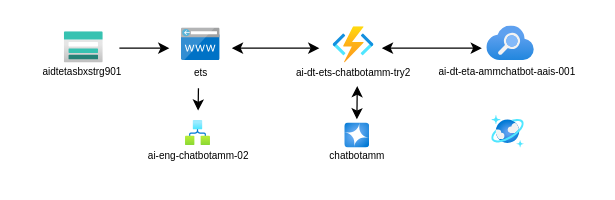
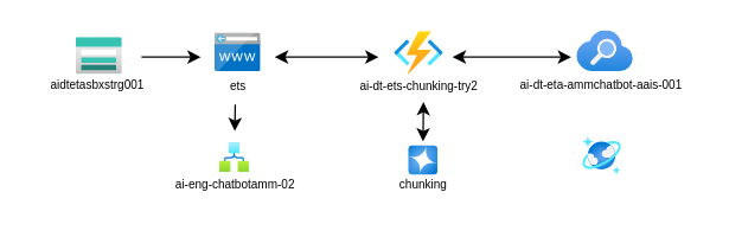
  <mxCell id="0" />
  <mxCell id="1" parent="0" />
  <mxCell id="2" value="&lt;font style=&quot;font-size: 8px;&quot;&gt;ets&lt;/font&gt;" style="text;html=1;align=center;verticalAlign=middle;resizable=0;points=[];autosize=1;strokeColor=none;fillColor=none;" vertex="1" parent="1"><mxGeometry x="135" y="42" width="50" height="30" as="geometry" /></mxCell>
  <mxCell id="3" value="" style="image;sketch=0;aspect=fixed;html=1;points=[];align=center;fontSize=12;image=img/lib/mscae/CustomDomain.svg;" vertex="1" parent="1"><mxGeometry x="144.76" y="22" width="30.96" height="26" as="geometry" /></mxCell>
  <mxCell id="4" value="" style="image;aspect=fixed;html=1;points=[];align=center;fontSize=12;image=img/lib/azure2/compute/Function_Apps.svg;" vertex="1" parent="1"><mxGeometry x="266" y="21" width="32.87" height="29" as="geometry" /></mxCell>
  <mxCell id="5" value="" style="endArrow=classic;startArrow=classic;html=1;rounded=0;" edge="1" parent="1"><mxGeometry width="50" height="50" relative="1" as="geometry"><mxPoint x="185" y="38" as="sourcePoint" /><mxPoint x="255" y="38" as="targetPoint" /></mxGeometry></mxCell>
- <mxCell id="6" value="&lt;font style=&quot;font-size: 8px;&quot;&gt;ai-dt-ets-chatbotamm-try2&lt;/font&gt;" style="text;html=1;align=center;verticalAlign=middle;resizable=0;points=[];autosize=1;strokeColor=none;fillColor=none;" vertex="1" parent="1"><mxGeometry x="222.43" y="42" width="120" height="30" as="geometry" /></mxCell>
+ <mxCell id="6" value="&lt;font style=&quot;font-size: 8px;&quot;&gt;ai-dt-ets-chunking-try2&lt;/font&gt;" style="text;html=1;align=center;verticalAlign=middle;resizable=0;points=[];autosize=1;strokeColor=none;fillColor=none;" vertex="1" parent="1"><mxGeometry x="222.43" y="42" width="120" height="30" as="geometry" /></mxCell>
  <mxCell id="7" value="" style="image;aspect=fixed;html=1;points=[];align=center;fontSize=12;image=img/lib/azure2/app_services/Search_Services.svg;" vertex="1" parent="1"><mxGeometry x="389" y="20.44" width="38.15" height="27.56" as="geometry" /></mxCell>
  <mxCell id="8" value="" style="endArrow=classic;startArrow=classic;html=1;rounded=0;" edge="1" parent="1"><mxGeometry width="50" height="50" relative="1" as="geometry"><mxPoint x="305" y="38" as="sourcePoint" /><mxPoint x="385" y="38" as="targetPoint" /></mxGeometry></mxCell>
  <mxCell id="9" value="&lt;font style=&quot;font-size: 8px;&quot;&gt;ai-dt-eta-ammchatbot-aais-001&lt;/font&gt;" style="text;html=1;align=center;verticalAlign=middle;resizable=0;points=[];autosize=1;strokeColor=none;fillColor=none;" vertex="1" parent="1"><mxGeometry x="340" y="41" width="130" height="30" as="geometry" /></mxCell>
  <mxCell id="10" value="" style="image;aspect=fixed;html=1;points=[];align=center;fontSize=12;image=img/lib/azure2/ai_machine_learning/Azure_OpenAI.svg;" vertex="1" parent="1"><mxGeometry x="275.44" y="98" width="20" height="20" as="geometry" /></mxCell>
  <mxCell id="11" value="" style="endArrow=classic;startArrow=classic;html=1;rounded=0;entryX=0.524;entryY=0.978;entryDx=0;entryDy=0;entryPerimeter=0;exitX=0.629;exitY=0;exitDx=0;exitDy=0;exitPerimeter=0;" edge="1" parent="1"><mxGeometry width="50" height="50" relative="1" as="geometry"><mxPoint x="285.01" y="95" as="sourcePoint" /><mxPoint x="285.31" y="68.34" as="targetPoint" /></mxGeometry></mxCell>
  <mxCell id="12" value="" style="image;aspect=fixed;html=1;points=[];align=center;fontSize=12;image=img/lib/azure2/internet_of_things/Logic_Apps.svg;" vertex="1" parent="1"><mxGeometry x="148" y="96" width="20" height="20" as="geometry" /></mxCell>
  <mxCell id="13" value="" style="image;aspect=fixed;html=1;points=[];align=center;fontSize=12;image=img/lib/azure2/storage/Storage_Accounts.svg;" vertex="1" parent="1"><mxGeometry x="51" y="25" width="31.25" height="25" as="geometry" /></mxCell>
  <mxCell id="14" value="" style="image;aspect=fixed;html=1;points=[];align=center;fontSize=12;image=img/lib/azure2/databases/Azure_Cosmos_DB.svg;" vertex="1" parent="1"><mxGeometry x="393" y="92" width="26" height="26" as="geometry" /></mxCell>
- <mxCell id="15" value="&lt;font style=&quot;font-size: 8px;&quot;&gt;aidtetasbxstrg901&lt;/font&gt;" style="text;html=1;align=center;verticalAlign=middle;resizable=0;points=[];autosize=1;strokeColor=none;fillColor=none;" vertex="1" parent="1"><mxGeometry x="20" y="41" width="90" height="30" as="geometry" /></mxCell>
+ <mxCell id="15" value="&lt;font style=&quot;font-size: 8px;&quot;&gt;aidtetasbxstrg001&lt;/font&gt;" style="text;html=1;align=center;verticalAlign=middle;resizable=0;points=[];autosize=1;strokeColor=none;fillColor=none;" vertex="1" parent="1"><mxGeometry x="20" y="41" width="90" height="30" as="geometry" /></mxCell>
  <mxCell id="16" value="" style="endArrow=classic;html=1;rounded=0;" edge="1" parent="1"><mxGeometry width="50" height="50" relative="1" as="geometry"><mxPoint x="95" y="38" as="sourcePoint" /><mxPoint x="135" y="38" as="targetPoint" /></mxGeometry></mxCell>
  <mxCell id="17" value="" style="endArrow=classic;html=1;rounded=0;exitX=0.465;exitY=0.939;exitDx=0;exitDy=0;exitPerimeter=0;" edge="1" parent="1" source="2"><mxGeometry width="50" height="50" relative="1" as="geometry"><mxPoint x="425" y="178" as="sourcePoint" /><mxPoint x="158" y="88" as="targetPoint" /></mxGeometry></mxCell>
  <mxCell id="18" value="&lt;font style=&quot;font-size: 8px;&quot;&gt;ai-eng-chatbotamm-02&lt;/font&gt;" style="text;html=1;align=center;verticalAlign=middle;resizable=0;points=[];autosize=1;strokeColor=none;fillColor=none;" vertex="1" parent="1"><mxGeometry x="113" y="108" width="90" height="30" as="geometry" /></mxCell>
- <mxCell id="19" value="&lt;font style=&quot;font-size: 8px;&quot;&gt;chatbotamm&lt;/font&gt;" style="text;html=1;align=center;verticalAlign=middle;resizable=0;points=[];autosize=1;strokeColor=none;fillColor=none;" vertex="1" parent="1"><mxGeometry x="255" y="108" width="60" height="30" as="geometry" /></mxCell>
+ <mxCell id="19" value="&lt;font style=&quot;font-size: 8px;&quot;&gt;chunking&lt;/font&gt;" style="text;html=1;align=center;verticalAlign=middle;resizable=0;points=[];autosize=1;strokeColor=none;fillColor=none;" vertex="1" parent="1"><mxGeometry x="255" y="108" width="60" height="30" as="geometry" /></mxCell>
